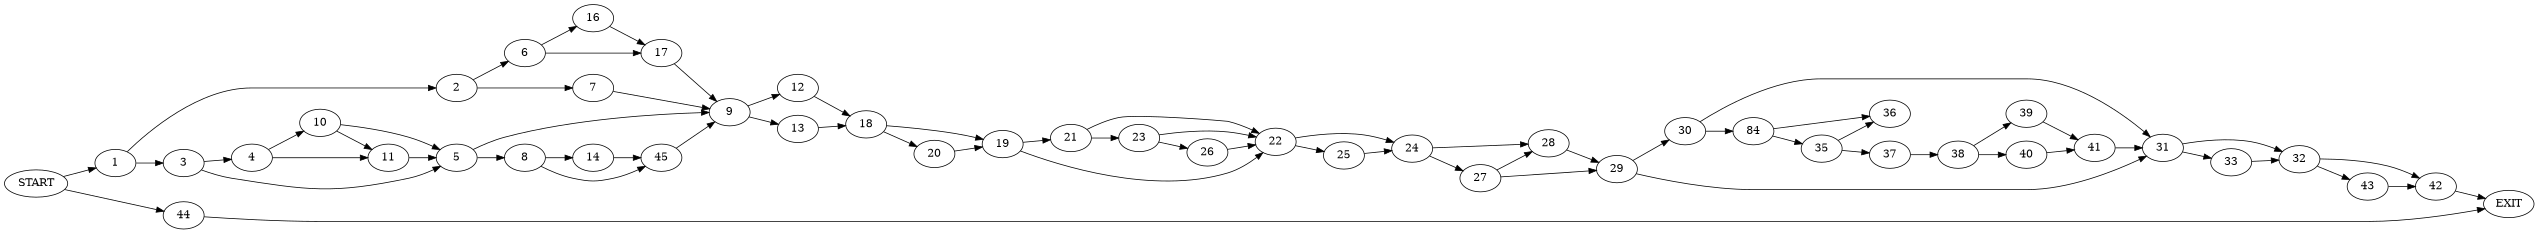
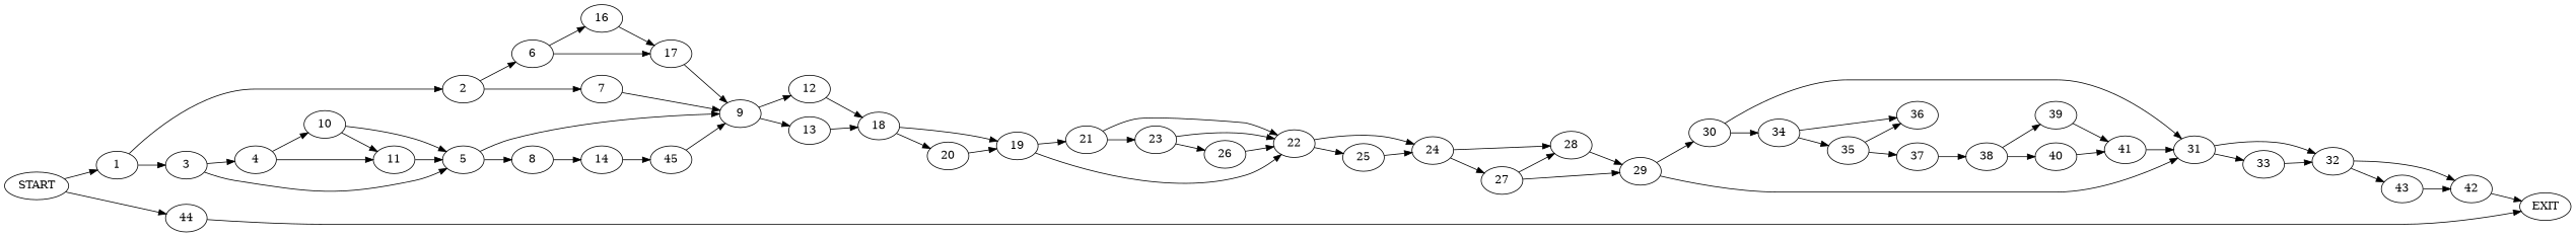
  digraph {
    rankdir=LR
    n1 [label=START]
    1
    44
    2
    3
    n6 [label=EXIT]
    6
    7
    4
    5
    16
    17
    9
    10
    11
    8
    14
    n18 [label=45]
    12
    13
    18
    19
    20
    21
    22
    23
    24
    25
    26
    27
    28
    29
    30
    31
-   34 [label=84]
+   34
    32
    33
    35
    36
    42
    43
    37
    38
    39
    40
    41
    n1 -> 1
    n1 -> 44
    1 -> 2
    1 -> 3
    44 -> n6
    2 -> 6
    2 -> 7
    3 -> 4
    3 -> 5
    6 -> 16
    6 -> 17
    7 -> 9
    4 -> 10
    4 -> 11
    5 -> 9
    5 -> 8
    16 -> 17
    17 -> 9
    9 -> 12
    9 -> 13
    10 -> 5
    10 -> 11
    11 -> 5
    8 -> 14
-   8 -> n18
    14 -> n18
    n18 -> 9
    12 -> 18
    13 -> 18
    18 -> 19
    18 -> 20
    19 -> 21
    19 -> 22
    20 -> 19
    21 -> 22
    21 -> 23
    22 -> 24
    22 -> 25
    23 -> 22
    23 -> 26
    24 -> 27
    24 -> 28
    25 -> 24
    26 -> 22
    27 -> 28
    27 -> 29
    28 -> 29
    29 -> 30
    29 -> 31
    30 -> 31
    30 -> 34
    31 -> 32
    31 -> 33
    34 -> 35
    34 -> 36
    32 -> 42
    32 -> 43
    33 -> 32
    35 -> 36
    35 -> 37
    42 -> n6
    43 -> 42
    37 -> 38
    38 -> 39
    38 -> 40
    39 -> 41
    40 -> 41
    41 -> 31
  }
